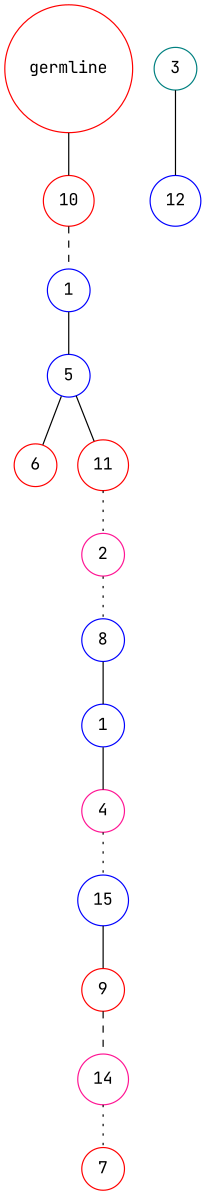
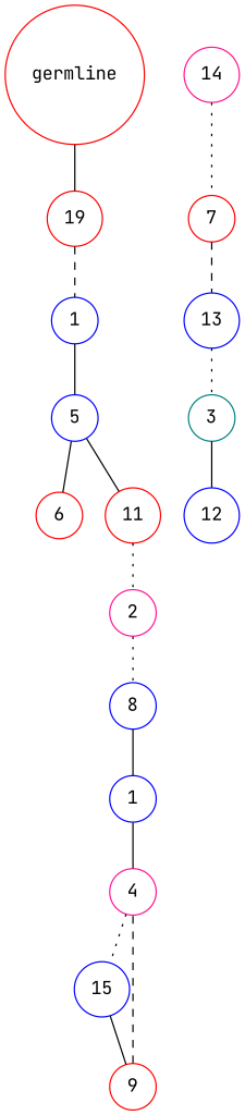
  graph {
    fontname="JetBrains Mono"
    rankdir=UD
    splines=line
    node [color=blue fontname="JetBrains Mono" shape=circle]
    edge [fontname="JetBrains Mono" style=solid]
    n1 [color=red label=germline]
-   n2 [color=red label=10]
+   n2 [color=red label=19]
    n3 [label=1]
    n4 [label=5]
    n5 [color=red label=6]
    n6 [color=red label=11]
    n7 [color=deeppink label=2]
    n8 [label=8]
    n9 [label=1]
    n10 [color=deeppink label=4]
    n11 [label=15]
    n12 [color=red label=9]
    n13 [color=deeppink label=14]
    n14 [color=red label=7]
+   n15 [label=13]
    n16 [color=teal label=3]
    n17 [label=12]
    n1 -- n2
    n2 -- n3 [style=dashed]
    n3 -- n4
    n4 -- n5
    n4 -- n6
    n6 -- n7 [style=dotted]
    n7 -- n8 [style=dotted]
    n8 -- n9
    n9 -- n10
    n10 -- n11 [style=dotted]
    n11 -- n12
-   n12 -- n13 [style=dashed]
+   n12 -- n10 [style=dashed]
    n13 -- n14 [style=dotted]
+   n14 -- n15 [style=dashed]
+   n15 -- n16 [style=dotted]
    n16 -- n17
  }
